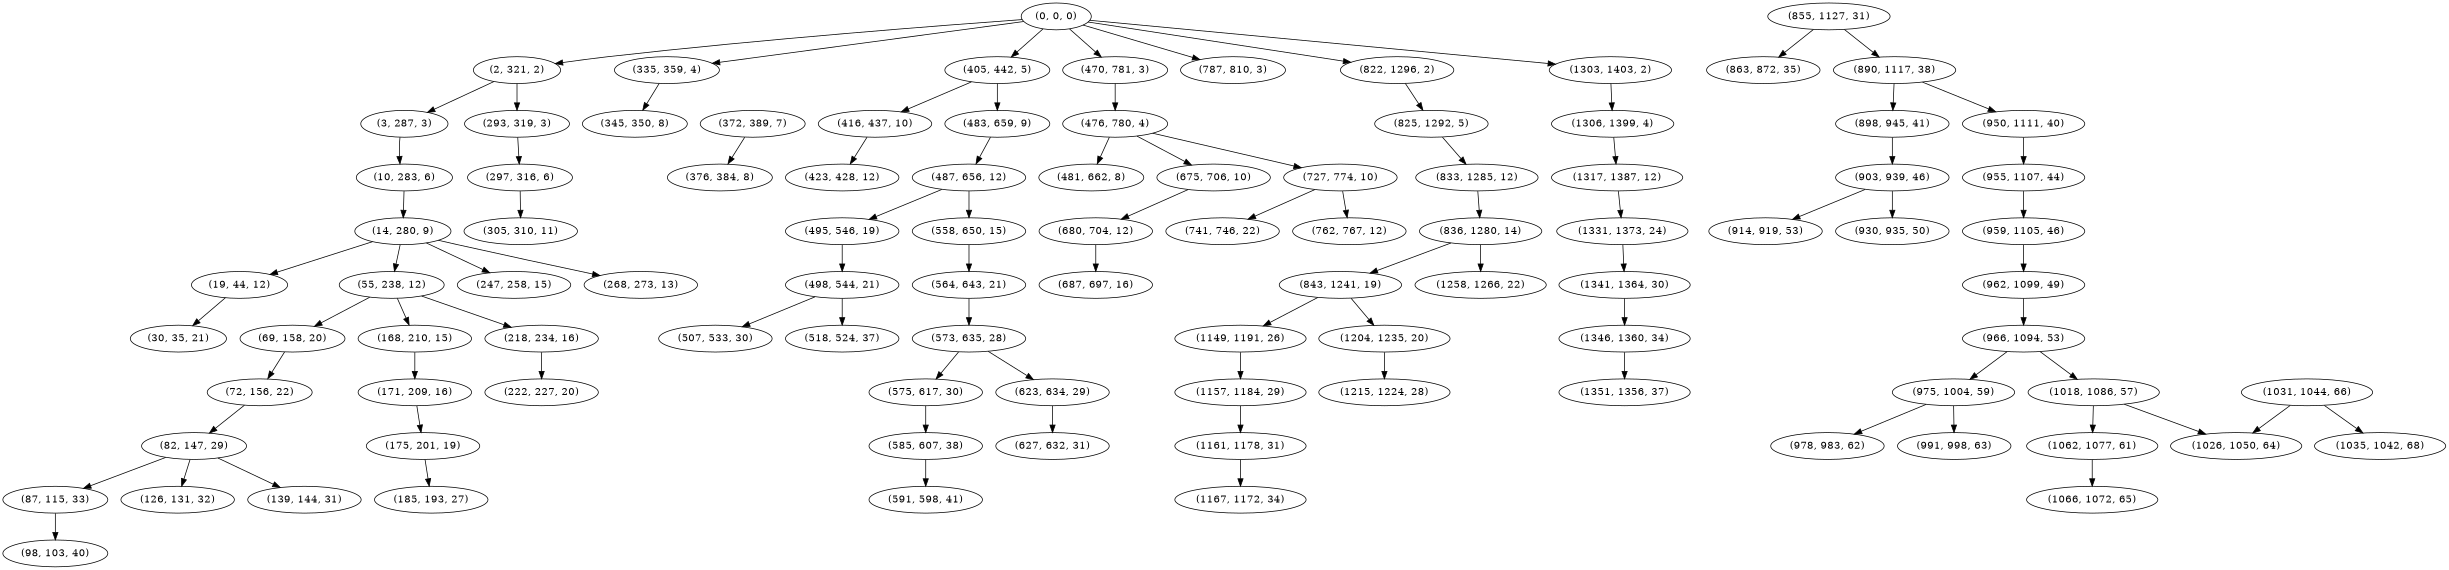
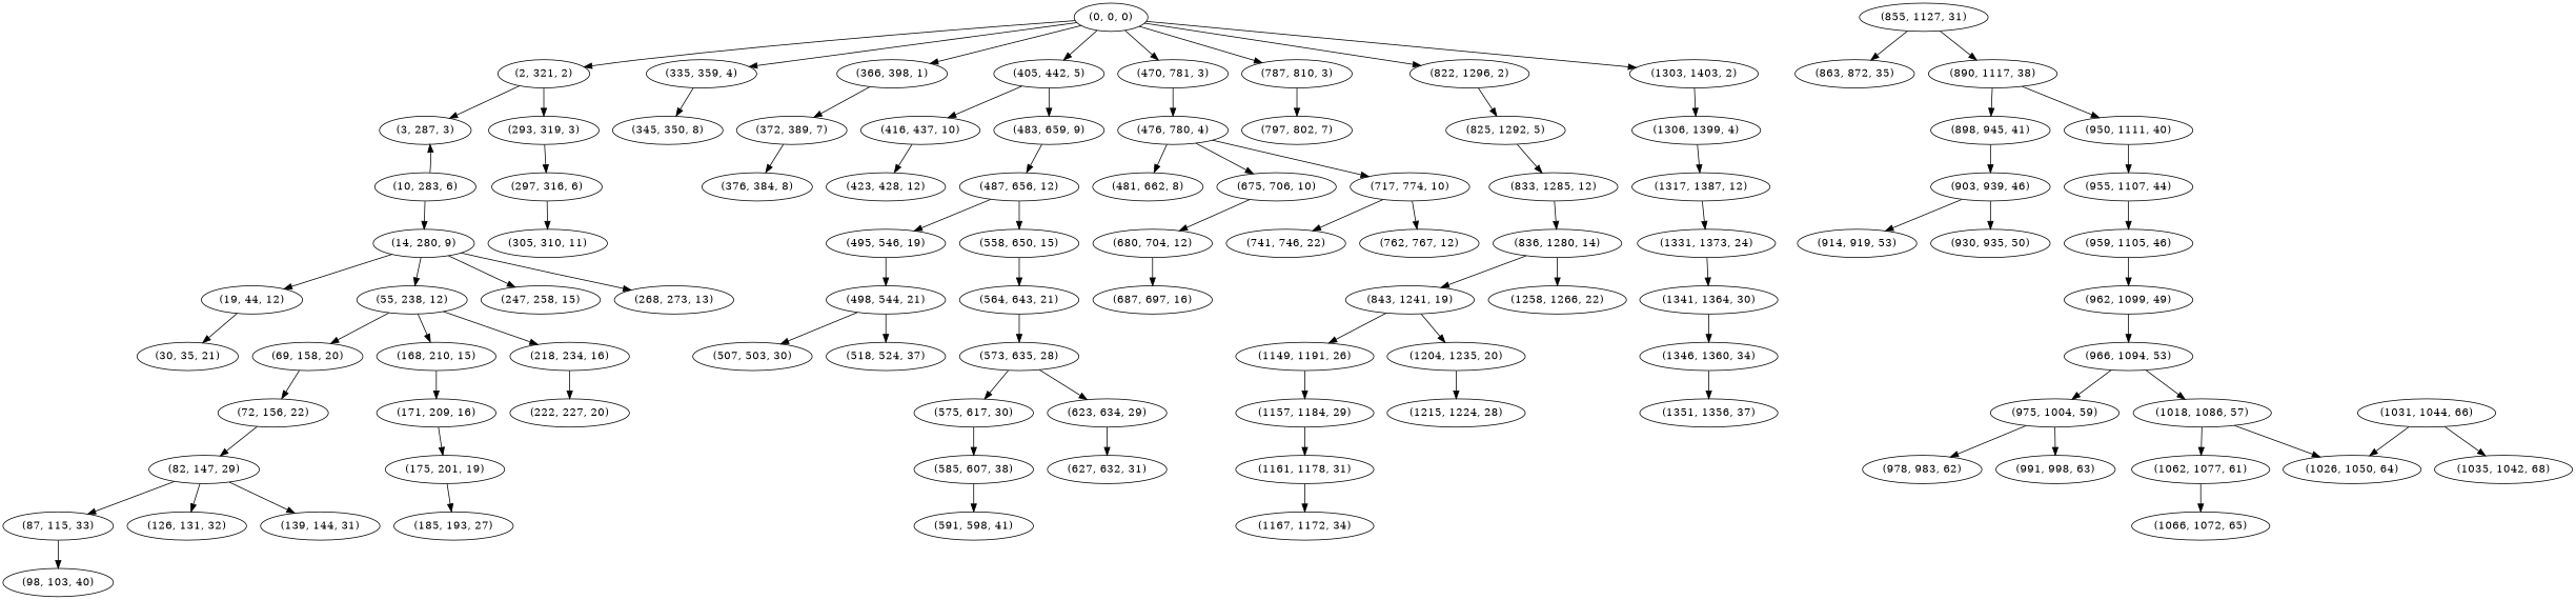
  digraph {
    "(0, 0, 0)"
    "(2, 321, 2)"
    "(335, 359, 4)"
+   "(366, 398, 1)"
    "(405, 442, 5)"
    "(470, 781, 3)"
    "(787, 810, 3)"
    "(822, 1296, 2)"
    "(1303, 1403, 2)"
    "(3, 287, 3)"
    "(293, 319, 3)"
    "(345, 350, 8)"
    "(372, 389, 7)"
    "(416, 437, 10)"
    "(483, 659, 9)"
    "(476, 780, 4)"
+   "(797, 802, 7)"
    "(825, 1292, 5)"
    "(1306, 1399, 4)"
    "(10, 283, 6)"
    "(297, 316, 6)"
    "(14, 280, 9)"
    "(19, 44, 12)"
    "(55, 238, 12)"
    "(247, 258, 15)"
    "(268, 273, 13)"
    "(30, 35, 21)"
    "(69, 158, 20)"
    "(168, 210, 15)"
    "(218, 234, 16)"
    "(72, 156, 22)"
    "(171, 209, 16)"
    "(222, 227, 20)"
    "(82, 147, 29)"
    "(87, 115, 33)"
    "(126, 131, 32)"
    "(139, 144, 31)"
    "(98, 103, 40)"
    "(175, 201, 19)"
    "(185, 193, 27)"
    "(305, 310, 11)"
    "(376, 384, 8)"
    "(423, 428, 12)"
    "(481, 662, 8)"
    "(675, 706, 10)"
-   "(727, 774, 10)"
+   "(727, 774, 10)" [label="(717, 774, 10)"]
    "(680, 704, 12)"
    "(741, 746, 22)"
    "(762, 767, 12)"
    "(487, 656, 12)"
    "(495, 546, 19)"
    "(558, 650, 15)"
    "(498, 544, 21)"
    "(564, 643, 21)"
-   "(507, 533, 30)"
+   "(507, 533, 30)" [label="(507, 503, 30)"]
    "(518, 524, 37)"
    "(573, 635, 28)"
    "(575, 617, 30)"
    "(623, 634, 29)"
    "(585, 607, 38)"
    "(627, 632, 31)"
    "(591, 598, 41)"
    "(687, 697, 16)"
    "(833, 1285, 12)"
    "(836, 1280, 14)"
    "(843, 1241, 19)"
    "(1258, 1266, 22)"
    "(1149, 1191, 26)"
    "(1204, 1235, 20)"
    "(1157, 1184, 29)"
    "(1215, 1224, 28)"
    "(855, 1127, 31)"
    "(863, 872, 35)"
    "(890, 1117, 38)"
    "(898, 945, 41)"
    "(950, 1111, 40)"
    "(903, 939, 46)"
    "(955, 1107, 44)"
    "(914, 919, 53)"
    "(930, 935, 50)"
    "(959, 1105, 46)"
    "(962, 1099, 49)"
    "(966, 1094, 53)"
    "(975, 1004, 59)"
    "(1018, 1086, 57)"
    "(978, 983, 62)"
    "(991, 998, 63)"
    "(1026, 1050, 64)"
    "(1062, 1077, 61)"
    "(1066, 1072, 65)"
    "(1031, 1044, 66)"
    "(1035, 1042, 68)"
    "(1161, 1178, 31)"
    "(1167, 1172, 34)"
    "(1317, 1387, 12)"
    "(1331, 1373, 24)"
    "(1341, 1364, 30)"
    "(1346, 1360, 34)"
    "(1351, 1356, 37)"
    "(0, 0, 0)" -> "(2, 321, 2)"
    "(0, 0, 0)" -> "(335, 359, 4)"
+   "(0, 0, 0)" -> "(366, 398, 1)"
    "(0, 0, 0)" -> "(405, 442, 5)"
    "(0, 0, 0)" -> "(470, 781, 3)"
    "(0, 0, 0)" -> "(787, 810, 3)"
    "(0, 0, 0)" -> "(822, 1296, 2)"
    "(0, 0, 0)" -> "(1303, 1403, 2)"
    "(2, 321, 2)" -> "(3, 287, 3)"
    "(2, 321, 2)" -> "(293, 319, 3)"
    "(335, 359, 4)" -> "(345, 350, 8)"
+   "(366, 398, 1)" -> "(372, 389, 7)"
    "(405, 442, 5)" -> "(416, 437, 10)"
    "(405, 442, 5)" -> "(483, 659, 9)"
    "(470, 781, 3)" -> "(476, 780, 4)"
+   "(787, 810, 3)" -> "(797, 802, 7)"
    "(822, 1296, 2)" -> "(825, 1292, 5)"
    "(1303, 1403, 2)" -> "(1306, 1399, 4)"
-   "(3, 287, 3)" -> "(10, 283, 6)"
+   "(10, 283, 6)" -> "(3, 287, 3)"
    "(293, 319, 3)" -> "(297, 316, 6)"
    "(372, 389, 7)" -> "(376, 384, 8)"
    "(416, 437, 10)" -> "(423, 428, 12)"
    "(483, 659, 9)" -> "(487, 656, 12)"
    "(476, 780, 4)" -> "(481, 662, 8)"
    "(476, 780, 4)" -> "(675, 706, 10)"
    "(476, 780, 4)" -> "(727, 774, 10)"
    "(825, 1292, 5)" -> "(833, 1285, 12)"
    "(1306, 1399, 4)" -> "(1317, 1387, 12)"
    "(10, 283, 6)" -> "(14, 280, 9)"
    "(297, 316, 6)" -> "(305, 310, 11)"
    "(14, 280, 9)" -> "(19, 44, 12)"
    "(14, 280, 9)" -> "(55, 238, 12)"
    "(14, 280, 9)" -> "(247, 258, 15)"
    "(14, 280, 9)" -> "(268, 273, 13)"
    "(19, 44, 12)" -> "(30, 35, 21)"
    "(55, 238, 12)" -> "(69, 158, 20)"
    "(55, 238, 12)" -> "(168, 210, 15)"
    "(55, 238, 12)" -> "(218, 234, 16)"
    "(69, 158, 20)" -> "(72, 156, 22)"
    "(168, 210, 15)" -> "(171, 209, 16)"
    "(218, 234, 16)" -> "(222, 227, 20)"
    "(72, 156, 22)" -> "(82, 147, 29)"
    "(171, 209, 16)" -> "(175, 201, 19)"
    "(82, 147, 29)" -> "(87, 115, 33)"
    "(82, 147, 29)" -> "(126, 131, 32)"
    "(82, 147, 29)" -> "(139, 144, 31)"
    "(87, 115, 33)" -> "(98, 103, 40)"
    "(175, 201, 19)" -> "(185, 193, 27)"
    "(675, 706, 10)" -> "(680, 704, 12)"
    "(727, 774, 10)" -> "(741, 746, 22)"
    "(727, 774, 10)" -> "(762, 767, 12)"
    "(680, 704, 12)" -> "(687, 697, 16)"
    "(487, 656, 12)" -> "(495, 546, 19)"
    "(487, 656, 12)" -> "(558, 650, 15)"
    "(495, 546, 19)" -> "(498, 544, 21)"
    "(558, 650, 15)" -> "(564, 643, 21)"
    "(498, 544, 21)" -> "(507, 533, 30)"
    "(498, 544, 21)" -> "(518, 524, 37)"
    "(564, 643, 21)" -> "(573, 635, 28)"
    "(573, 635, 28)" -> "(575, 617, 30)"
    "(573, 635, 28)" -> "(623, 634, 29)"
    "(575, 617, 30)" -> "(585, 607, 38)"
    "(623, 634, 29)" -> "(627, 632, 31)"
    "(585, 607, 38)" -> "(591, 598, 41)"
    "(833, 1285, 12)" -> "(836, 1280, 14)"
    "(836, 1280, 14)" -> "(843, 1241, 19)"
    "(836, 1280, 14)" -> "(1258, 1266, 22)"
    "(843, 1241, 19)" -> "(1149, 1191, 26)"
    "(843, 1241, 19)" -> "(1204, 1235, 20)"
    "(1149, 1191, 26)" -> "(1157, 1184, 29)"
    "(1204, 1235, 20)" -> "(1215, 1224, 28)"
    "(1157, 1184, 29)" -> "(1161, 1178, 31)"
    "(855, 1127, 31)" -> "(863, 872, 35)"
    "(855, 1127, 31)" -> "(890, 1117, 38)"
    "(890, 1117, 38)" -> "(898, 945, 41)"
    "(890, 1117, 38)" -> "(950, 1111, 40)"
    "(898, 945, 41)" -> "(903, 939, 46)"
    "(950, 1111, 40)" -> "(955, 1107, 44)"
    "(903, 939, 46)" -> "(914, 919, 53)"
    "(903, 939, 46)" -> "(930, 935, 50)"
    "(955, 1107, 44)" -> "(959, 1105, 46)"
    "(959, 1105, 46)" -> "(962, 1099, 49)"
    "(962, 1099, 49)" -> "(966, 1094, 53)"
    "(966, 1094, 53)" -> "(975, 1004, 59)"
    "(966, 1094, 53)" -> "(1018, 1086, 57)"
    "(975, 1004, 59)" -> "(978, 983, 62)"
    "(975, 1004, 59)" -> "(991, 998, 63)"
    "(1018, 1086, 57)" -> "(1026, 1050, 64)"
    "(1018, 1086, 57)" -> "(1062, 1077, 61)"
    "(1062, 1077, 61)" -> "(1066, 1072, 65)"
    "(1031, 1044, 66)" -> "(1026, 1050, 64)"
    "(1031, 1044, 66)" -> "(1035, 1042, 68)"
    "(1161, 1178, 31)" -> "(1167, 1172, 34)"
    "(1317, 1387, 12)" -> "(1331, 1373, 24)"
    "(1331, 1373, 24)" -> "(1341, 1364, 30)"
    "(1341, 1364, 30)" -> "(1346, 1360, 34)"
    "(1346, 1360, 34)" -> "(1351, 1356, 37)"
  }
